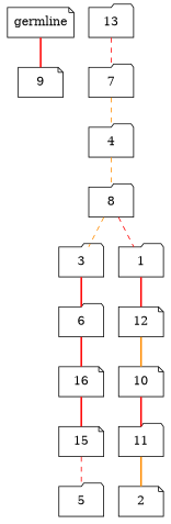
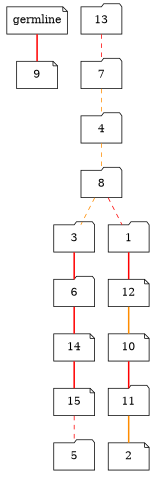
  graph {
    rankdir=UD
    splines=line
    node [shape=folder]
    edge [color=red style=bold]
    n1 [label=germline shape=note]
    n2 [label=9 shape=note]
    n3 [label=13]
    n4 [label=7]
    n5 [label=4]
    n6 [label=8]
    n7 [label=3]
    n8 [label=1]
    n9 [label=6]
    n10 [label=12 shape=note]
-   n11 [label=16 shape=note]
+   n11 [label=14 shape=note]
    n12 [label=15 shape=note]
    n13 [label=5]
    n14 [label=10 shape=note]
    n15 [label=11]
    n16 [label=2 shape=note]
    n1 -- n2
    n3 -- n4 [style=dashed]
    n4 -- n5 [color=darkorange style=dashed]
    n5 -- n6 [color=darkorange style=dashed]
    n6 -- n7 [color=darkorange style=dashed]
    n6 -- n8 [style=dashed]
    n7 -- n9
    n8 -- n10
    n9 -- n11
    n10 -- n14 [color=darkorange]
    n11 -- n12
    n12 -- n13 [style=dashed]
    n14 -- n15
    n15 -- n16 [color=darkorange]
  }
